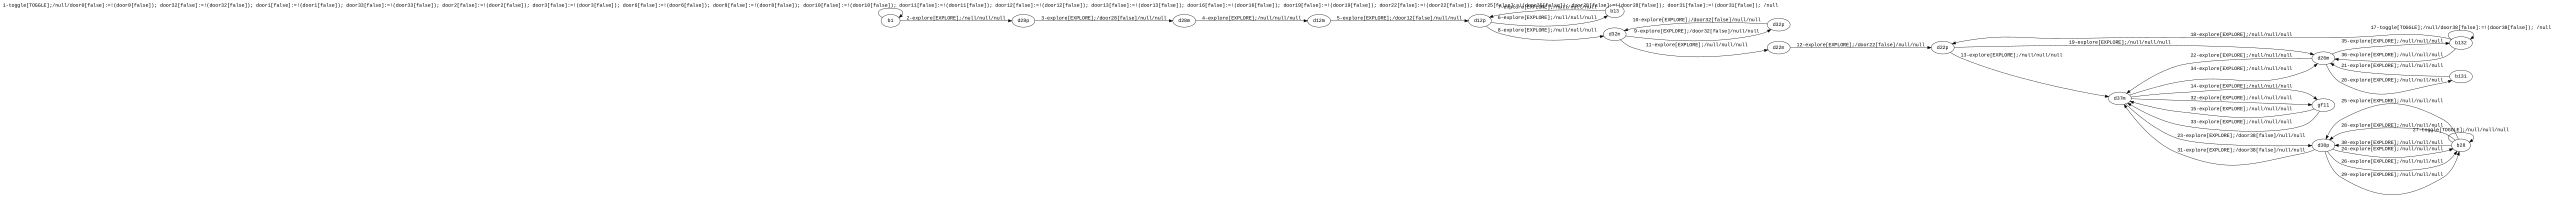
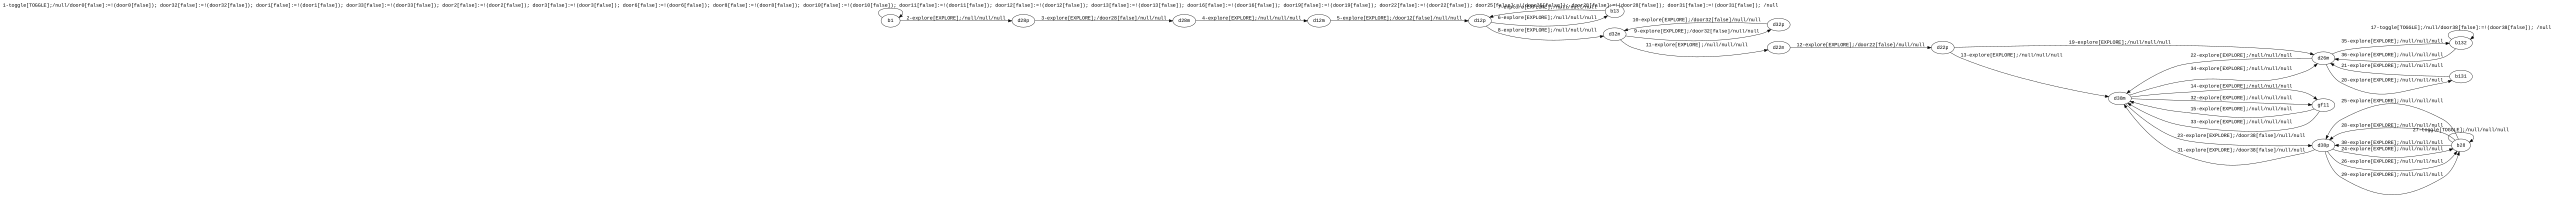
  digraph {
    fontname="Liberation Mono"
    rankdir=LR
    node [fontname="Liberation Mono"]
    edge [fontname="Liberation Mono"]
    b1
    d28p
    d28m
    d12m
    d12p
    b13
    d32m
    d32p
    d22m
    d22p
-   d38m [label=d37m]
+   d38m
    d26m
    gf11
    d38p
    b132
    b131
    b28
    b1 -> b1 [label="1-toggle[TOGGLE];/null/door0[false]:=!(door0[false]); door32[false]:=!(door32[false]); door1[false]:=!(door1[false]); door33[false]:=!(door33[false]); door2[false]:=!(door2[false]); door3[false]:=!(door3[false]); door6[false]:=!(door6[false]); door8[false]:=!(door8[false]); door10[false]:=!(door10[false]); door11[false]:=!(door11[false]); door12[false]:=!(door12[false]); door13[false]:=!(door13[false]); door16[false]:=!(door16[false]); door19[false]:=!(door19[false]); door22[false]:=!(door22[false]); door25[false]:=!(door25[false]); door28[false]:=!(door28[false]); door31[false]:=!(door31[false]); /null"]
    b1 -> d28p [label="2-explore[EXPLORE];/null/null/null"]
    d28p -> d28m [label="3-explore[EXPLORE];/door28[false]/null/null"]
    d28m -> d12m [label="4-explore[EXPLORE];/null/null/null"]
    d12m -> d12p [label="5-explore[EXPLORE];/door12[false]/null/null"]
    d12p -> b13 [label="6-explore[EXPLORE];/null/null/null"]
    d12p -> d32m [label="8-explore[EXPLORE];/null/null/null"]
    b13 -> d12p [label="7-explore[EXPLORE];/null/null/null"]
    d32m -> d32p [label="9-explore[EXPLORE];/door32[false]/null/null"]
    d32m -> d22m [label="11-explore[EXPLORE];/null/null/null"]
    d32p -> d32m [label="10-explore[EXPLORE];/door32[false]/null/null"]
    d22m -> d22p [label="12-explore[EXPLORE];/door22[false]/null/null"]
    d22p -> d38m [label="13-explore[EXPLORE];/null/null/null"]
    d22p -> d26m [label="19-explore[EXPLORE];/null/null/null"]
    d38m -> d26m [label="34-explore[EXPLORE];/null/null/null"]
    d38m -> gf11 [label="14-explore[EXPLORE];/null/null/null"]
    d38m -> gf11 [label="32-explore[EXPLORE];/null/null/null"]
    d38m -> d38p [label="23-explore[EXPLORE];/door38[false]/null/null"]
    d26m -> d38m [label="22-explore[EXPLORE];/null/null/null"]
    d26m -> b132 [label="35-explore[EXPLORE];/null/null/null"]
    d26m -> b131 [label="20-explore[EXPLORE];/null/null/null"]
    gf11 -> d38m [label="15-explore[EXPLORE];/null/null/null"]
    gf11 -> d38m [label="33-explore[EXPLORE];/null/null/null"]
    d38p -> d38m [label="31-explore[EXPLORE];/door38[false]/null/null"]
    d38p -> b28 [label="24-explore[EXPLORE];/null/null/null"]
    d38p -> b28 [label="26-explore[EXPLORE];/null/null/null"]
    d38p -> b28 [label="29-explore[EXPLORE];/null/null/null"]
-   b132 -> d22p [label="18-explore[EXPLORE];/null/null/null"]
    b132 -> d26m [label="36-explore[EXPLORE];/null/null/null"]
    b132 -> b132 [label="17-toggle[TOGGLE];/null/door38[false]:=!(door38[false]); /null"]
    b131 -> d26m [label="21-explore[EXPLORE];/null/null/null"]
    b28 -> d38p [label="25-explore[EXPLORE];/null/null/null"]
    b28 -> d38p [label="28-explore[EXPLORE];/null/null/null"]
    b28 -> d38p [label="30-explore[EXPLORE];/null/null/null"]
    b28 -> b28 [label="27-toggle[TOGGLE];/null/null/null"]
  }
